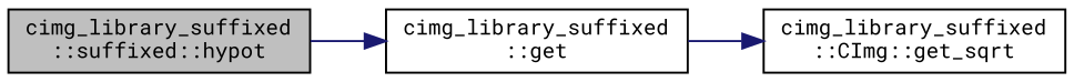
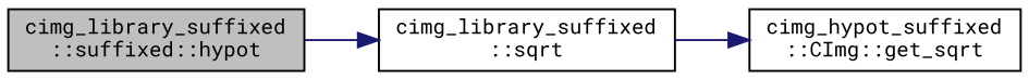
  digraph {
    fontname="Roboto Mono"
    rankdir=LR
    node [color=black fillcolor=white fontname="Roboto Mono" fontsize=10 shape=record style=filled]
    edge [color=midnightblue fontname="Roboto Mono" fontsize=10 labelfontname=Helvetica labelfontsize=10 style=solid]
    n1 [fillcolor=grey75 fontcolor=black height=0.2 label="cimg_library_suffixed\l::suffixed::hypot" width=0.4]
-   n2 [height=0.2 label="cimg_library_suffixed\l::get" width=0.4]
-   n3 [height=0.2 label="cimg_library_suffixed\l::CImg::get_sqrt" width=0.4]
+   n2 [height=0.2 label="cimg_library_suffixed\l::sqrt" width=0.4]
+   n3 [height=0.2 label="cimg_hypot_suffixed\l::CImg::get_sqrt" width=0.4]
    n1 -> n2
    n2 -> n3
  }
